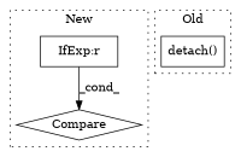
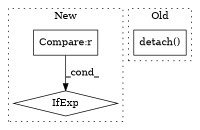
  digraph {
    node [shape=box]
-   n1 [a=51 l="4,6" label=Compare s="5642,5664" shape=diamond]
-   n2 [a=40 l=18 label="IfExp:r" s=5646]
+   n1 [a=51 l="4,6" label=IfExp s="5642,5664" shape=diamond]
+   n2 [a=40 l=18 label="Compare:r" s=5646]
    n3 [a=75 l=15 label="detach()" s=5563]
    subgraph cluster_1 {
      label=New
      style=dotted
      n1
      n2
    }
    subgraph cluster_2 {
      label=Old
      style=dotted
      n3
    }
    n2 -> n1 [label=_cond_]
  }
